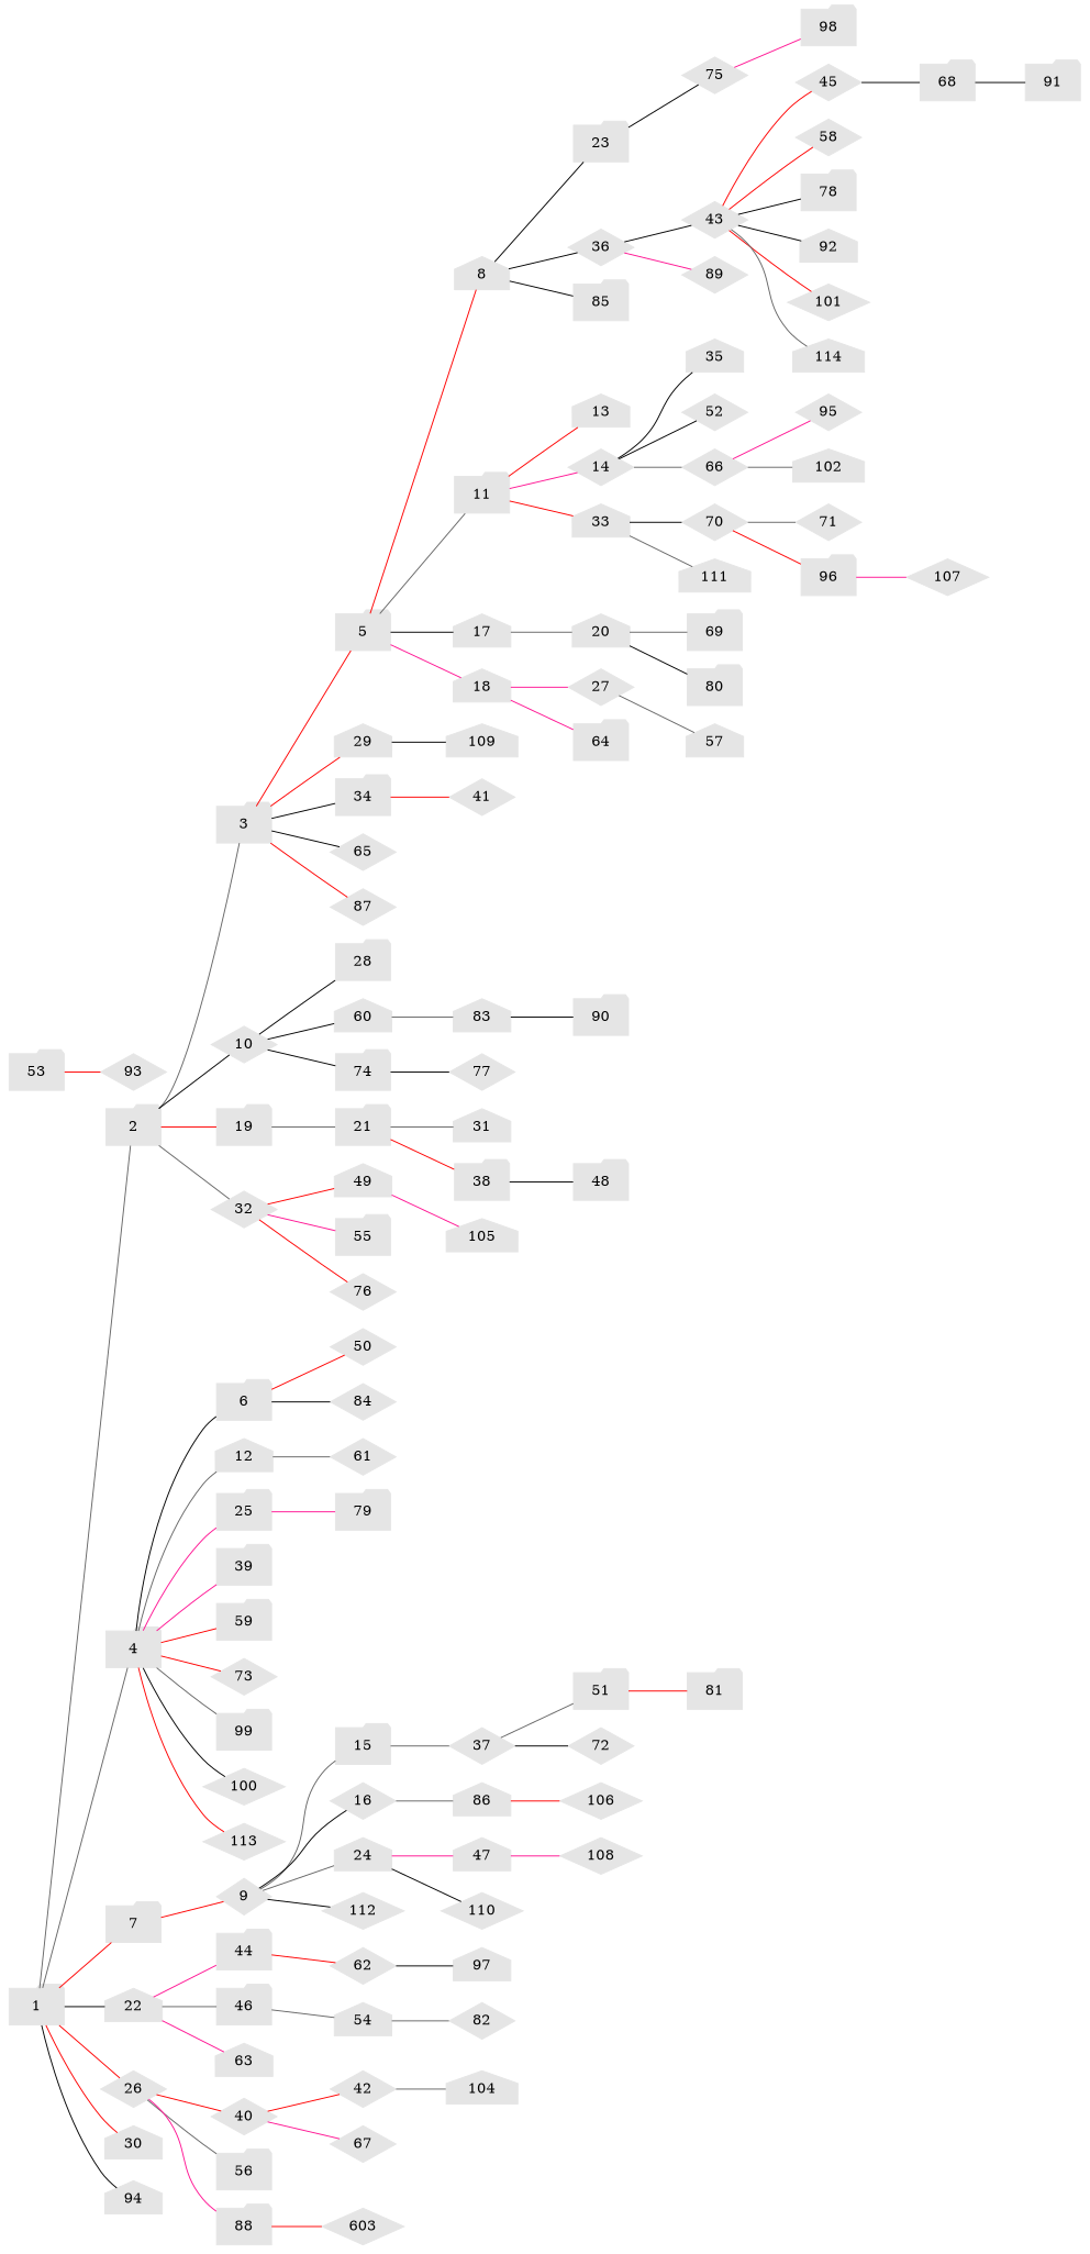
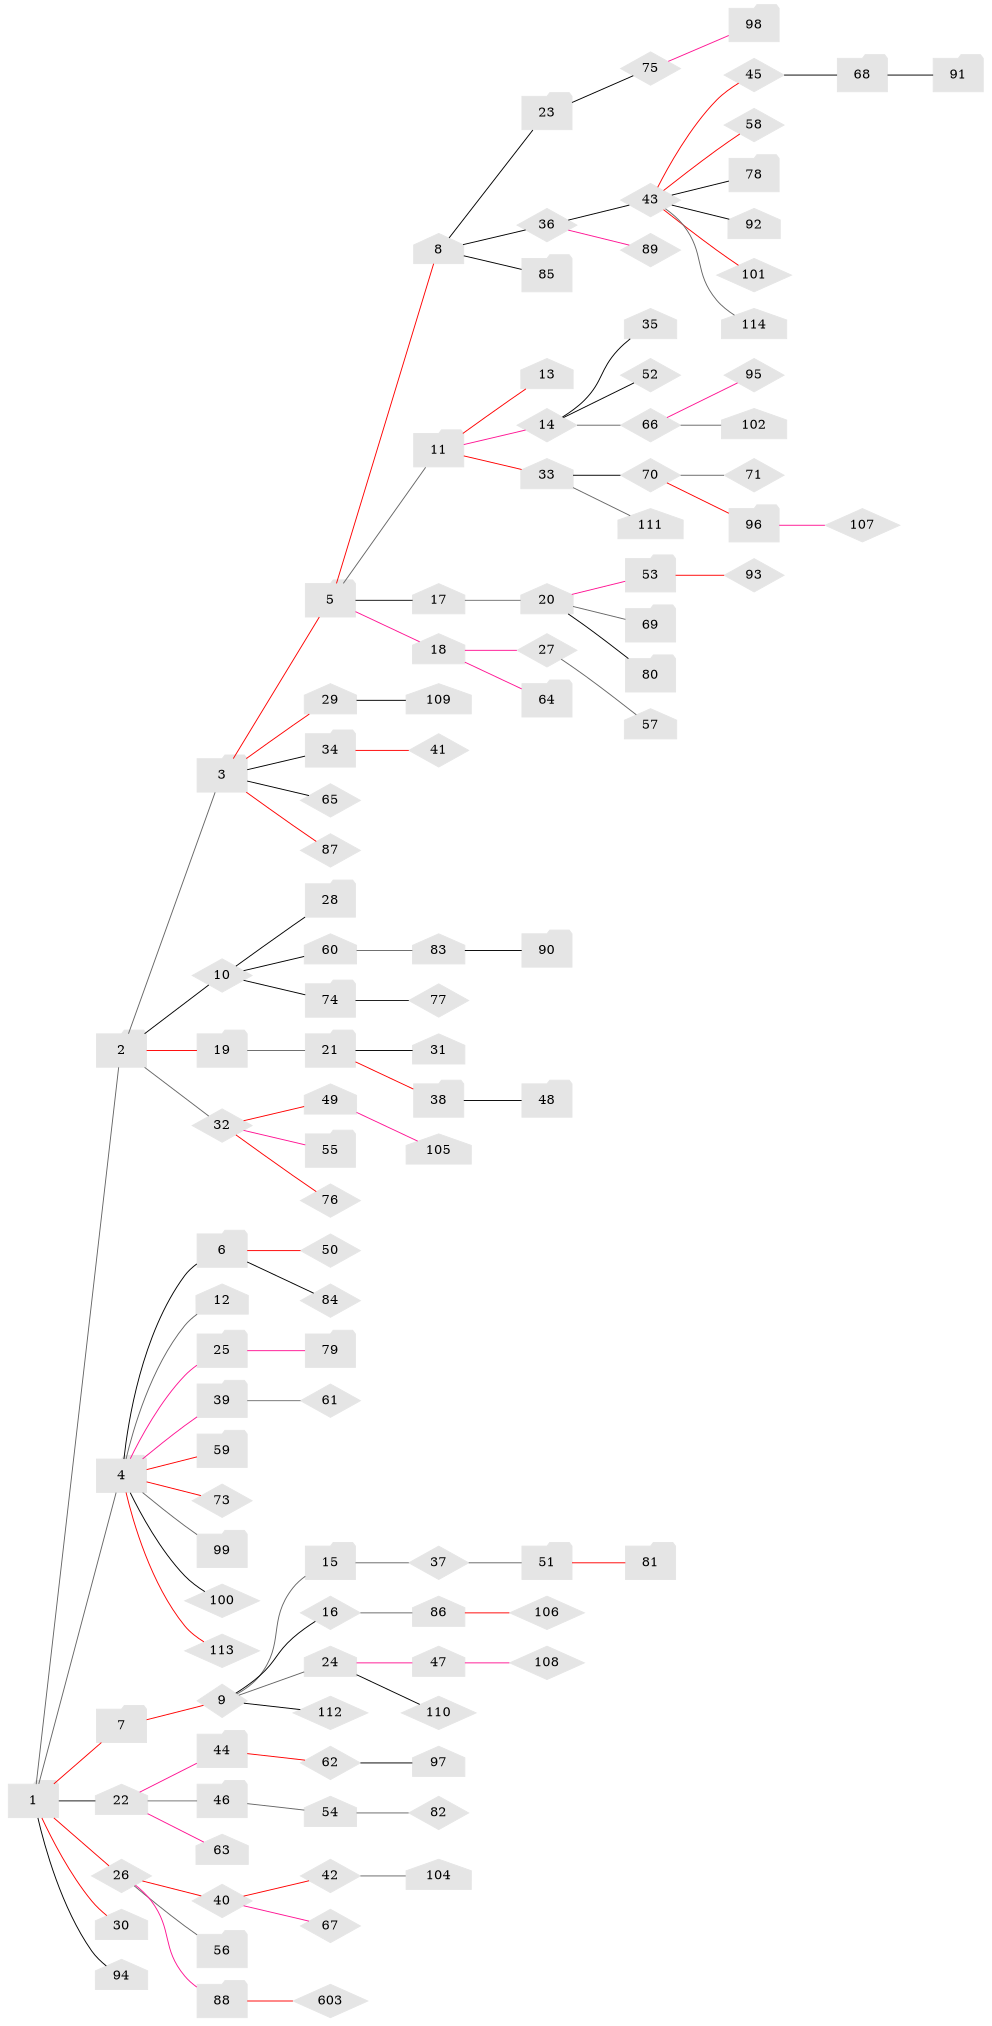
  graph {
    rankdir=LR
    node [color=gray90 shape=diamond style=filled]
    edge [color=black]
    1 [shape=folder]
    2 [shape=folder]
    4 [shape=folder]
    7 [shape=folder]
    22 [shape=house]
    26
    30 [shape=house]
    94 [shape=house]
    3 [shape=folder]
    10
    19 [shape=folder]
    32
    6 [shape=folder]
    12 [shape=house]
    25 [shape=folder]
    39 [shape=folder]
    59 [shape=folder]
    73
    99 [shape=folder]
    100
    113
    9
    44 [shape=folder]
    46 [shape=folder]
    63 [shape=house]
    40
    56 [shape=folder]
    88 [shape=folder]
    5 [shape=folder]
    29 [shape=house]
    34 [shape=folder]
    65
    87
    28 [shape=folder]
    60 [shape=house]
    74 [shape=folder]
    21 [shape=folder]
    49 [shape=house]
    55 [shape=folder]
    76
    8 [shape=house]
    11 [shape=folder]
    17 [shape=house]
    18 [shape=house]
    109 [shape=house]
    41
    50
    84
    79 [shape=folder]
    61
    23 [shape=folder]
    36
    85 [shape=folder]
    13 [shape=house]
    14
    33 [shape=house]
    20 [shape=house]
    27
    64 [shape=folder]
    15 [shape=folder]
    16
    24 [shape=house]
    112
    75
    43
    89
    37
    86 [shape=house]
    47 [shape=house]
    110
    83 [shape=house]
    77
    35 [shape=house]
    52
    66
    70
    111 [shape=house]
    95
    102 [shape=house]
    51 [shape=folder]
-   72
    106
    53 [shape=folder]
    69 [shape=folder]
    80 [shape=folder]
    57 [shape=house]
    31 [shape=house]
    38 [shape=folder]
    93
    48 [shape=folder]
    62
    54 [shape=house]
    98 [shape=folder]
    108
    42
    67
    n97 [label=603]
    105 [shape=house]
    71
    96 [shape=folder]
    45
    58
    78 [shape=folder]
    92 [shape=house]
    101
    114 [shape=house]
    81 [shape=folder]
    104 [shape=house]
    68 [shape=folder]
    97 [shape=house]
    91 [shape=folder]
    82
    90 [shape=folder]
    107
    1 -- 2 [color=gray40]
    1 -- 4 [color=gray40]
    1 -- 7 [color=red]
    1 -- 22
    1 -- 26 [color=red]
    1 -- 30 [color=red]
    1 -- 94
    2 -- 3 [color=gray40]
    2 -- 10
    2 -- 19 [color=red]
    2 -- 32 [color=gray40]
    4 -- 6
    4 -- 12 [color=gray40]
    4 -- 25 [color=deeppink]
    4 -- 39 [color=deeppink]
    4 -- 59 [color=red]
    4 -- 73 [color=red]
    4 -- 99 [color=gray40]
    4 -- 100
    4 -- 113 [color=red]
    7 -- 9 [color=red]
    22 -- 44 [color=deeppink]
    22 -- 46 [color=gray40]
    22 -- 63 [color=deeppink]
    26 -- 40 [color=red]
    26 -- 56 [color=gray40]
    26 -- 88 [color=deeppink]
    3 -- 5 [color=red]
    3 -- 29 [color=red]
    3 -- 34
    3 -- 65
    3 -- 87 [color=red]
    10 -- 28
    10 -- 60
    10 -- 74
    19 -- 21 [color=gray40]
    32 -- 49 [color=red]
    32 -- 55 [color=deeppink]
    32 -- 76 [color=red]
    6 -- 50 [color=red]
    6 -- 84
    25 -- 79 [color=deeppink]
-   12 -- 61 [color=gray40]
+   39 -- 61 [color=gray40]
    9 -- 15 [color=gray40]
    9 -- 16
    9 -- 24 [color=gray40]
    9 -- 112
    44 -- 62 [color=red]
    46 -- 54 [color=gray40]
    40 -- 42 [color=red]
    40 -- 67 [color=deeppink]
    88 -- n97 [color=red]
    5 -- 8 [color=red]
    5 -- 11 [color=gray40]
    5 -- 17
    5 -- 18 [color=deeppink]
    29 -- 109
    34 -- 41 [color=red]
    60 -- 83 [color=gray40]
    74 -- 77
-   21 -- 31 [color=gray40]
+   21 -- 31
    21 -- 38 [color=red]
    49 -- 105 [color=deeppink]
    8 -- 23
    8 -- 36
    8 -- 85
    11 -- 13 [color=red]
    11 -- 14 [color=deeppink]
    11 -- 33 [color=red]
    17 -- 20 [color=gray40]
    18 -- 27 [color=deeppink]
    18 -- 64 [color=deeppink]
    23 -- 75
    36 -- 43
    36 -- 89 [color=deeppink]
    14 -- 35
    14 -- 52
    14 -- 66 [color=gray40]
    33 -- 70
    33 -- 111 [color=gray40]
+   20 -- 53 [color=deeppink]
    20 -- 69 [color=gray40]
    20 -- 80
    27 -- 57 [color=gray40]
    15 -- 37 [color=gray40]
    16 -- 86 [color=gray40]
    24 -- 47 [color=deeppink]
    24 -- 110
    75 -- 98 [color=deeppink]
    43 -- 45 [color=red]
    43 -- 58 [color=red]
    43 -- 78
    43 -- 92
    43 -- 101 [color=red]
    43 -- 114 [color=gray40]
    37 -- 51 [color=gray40]
-   37 -- 72
    86 -- 106 [color=red]
    47 -- 108 [color=deeppink]
    83 -- 90
    66 -- 95 [color=deeppink]
    66 -- 102 [color=gray40]
    70 -- 71 [color=gray40]
    70 -- 96 [color=red]
    51 -- 81 [color=red]
    53 -- 93 [color=red]
    38 -- 48
    62 -- 97
    54 -- 82 [color=gray40]
    42 -- 104 [color=gray40]
    96 -- 107 [color=deeppink]
    45 -- 68
    68 -- 91
  }
